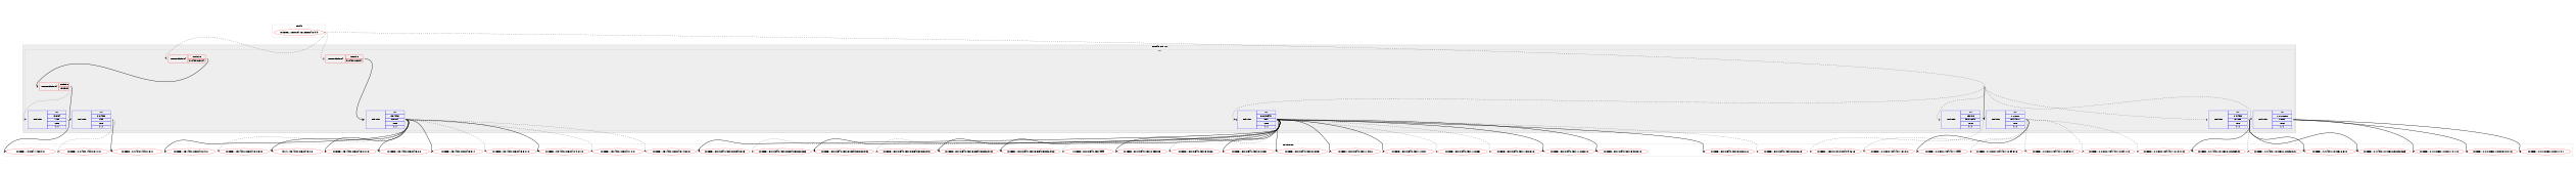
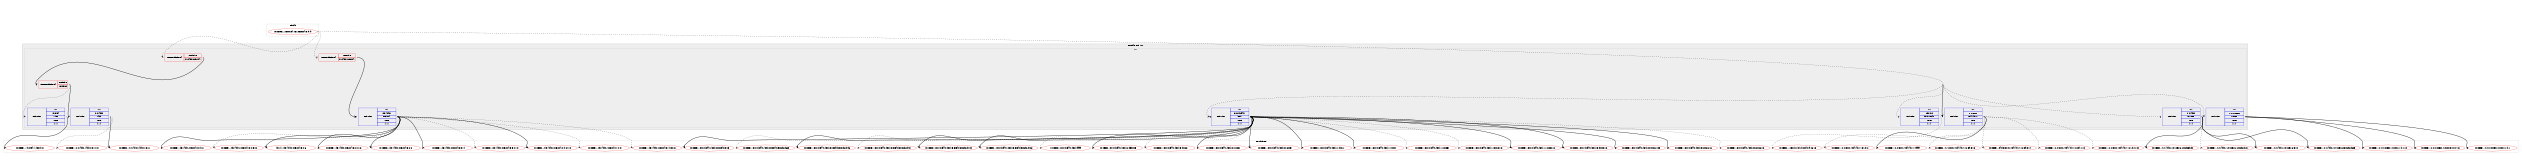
  digraph {
    compound=true
    concentrate=true
    fontname="DejaVu Sans Mono"
    fontsize=10
    newrank=true
    rankdir=TB
    ranksep=1.5
    node [color=red fontname="DejaVu Sans Mono" fontsize=10]
    edge [arrowhead=tee fontname="DejaVu Sans Mono" headport=w style=bold tailport=e weight=100]
    n1 [label="portage://net-analyzer/testssl-3.0.9" width=4]
    n2 [color=blue label=<<TABLE BORDER="0" CELLBORDER="1" CELLSPACING="0" CELLPADDING="4" WIDTH="220"><TR><TD ROWSPAN="6" CELLPADDING="30">pack_dep</TD></TR><TR><TD WIDTH="110">run</TD></TR><TR><TD>dev-libs</TD></TR><TR><TD>openssl</TD></TR><TR><TD>none</TD></TR><TR><TD>[,,]</TD></TR></TABLE>> shape=none]
    n3 [label=<<TABLE BORDER="0" CELLBORDER="1" CELLSPACING="0" CELLPADDING="4"><TR><TD ROWSPAN="3" CELLPADDING="10">use_conditional</TD></TR><TR><TD>negative</TD></TR><TR><TD>bundled-openssl</TD></TR></TABLE>> shape=none]
    n4 [color=blue label=<<TABLE BORDER="0" CELLBORDER="1" CELLSPACING="0" CELLPADDING="4" WIDTH="220"><TR><TD ROWSPAN="6" CELLPADDING="30">pack_dep</TD></TR><TR><TD WIDTH="110">run</TD></TR><TR><TD>sys-libs</TD></TR><TR><TD>zlib</TD></TR><TR><TD>none</TD></TR><TR><TD>[,,]</TD></TR></TABLE>> shape=none]
    n5 [color=blue label=<<TABLE BORDER="0" CELLBORDER="1" CELLSPACING="0" CELLPADDING="4" WIDTH="220"><TR><TD ROWSPAN="6" CELLPADDING="30">pack_dep</TD></TR><TR><TD WIDTH="110">run</TD></TR><TR><TD>virtual</TD></TR><TR><TD>krb5</TD></TR><TR><TD>none</TD></TR><TR><TD>[,,]</TD></TR></TABLE>> shape=none]
    n6 [label=<<TABLE BORDER="0" CELLBORDER="1" CELLSPACING="0" CELLPADDING="4"><TR><TD ROWSPAN="3" CELLPADDING="10">use_conditional</TD></TR><TR><TD>positive</TD></TR><TR><TD>kerberos</TD></TR></TABLE>> shape=none]
    n7 [label=<<TABLE BORDER="0" CELLBORDER="1" CELLSPACING="0" CELLPADDING="4"><TR><TD ROWSPAN="3" CELLPADDING="10">use_conditional</TD></TR><TR><TD>positive</TD></TR><TR><TD>bundled-openssl</TD></TR></TABLE>> shape=none]
    n8 [color=blue label=<<TABLE BORDER="0" CELLBORDER="1" CELLSPACING="0" CELLPADDING="4" WIDTH="220"><TR><TD ROWSPAN="6" CELLPADDING="30">pack_dep</TD></TR><TR><TD WIDTH="110">run</TD></TR><TR><TD>app-shells</TD></TR><TR><TD>bash</TD></TR><TR><TD>none</TD></TR><TR><TD>[,,]</TD></TR></TABLE>> shape=none]
    n9 [color=blue label=<<TABLE BORDER="0" CELLBORDER="1" CELLSPACING="0" CELLPADDING="4" WIDTH="220"><TR><TD ROWSPAN="6" CELLPADDING="30">pack_dep</TD></TR><TR><TD WIDTH="110">run</TD></TR><TR><TD>net-dns</TD></TR><TR><TD>bind-tools</TD></TR><TR><TD>none</TD></TR><TR><TD>[,,]</TD></TR></TABLE>> shape=none]
    n10 [color=blue label=<<TABLE BORDER="0" CELLBORDER="1" CELLSPACING="0" CELLPADDING="4" WIDTH="220"><TR><TD ROWSPAN="6" CELLPADDING="30">pack_dep</TD></TR><TR><TD WIDTH="110">run</TD></TR><TR><TD>sys-apps</TD></TR><TR><TD>util-linux</TD></TR><TR><TD>none</TD></TR><TR><TD>[,,]</TD></TR></TABLE>> shape=none]
    n11 [color=blue label=<<TABLE BORDER="0" CELLBORDER="1" CELLSPACING="0" CELLPADDING="4" WIDTH="220"><TR><TD ROWSPAN="6" CELLPADDING="30">pack_dep</TD></TR><TR><TD WIDTH="110">run</TD></TR><TR><TD>sys-libs</TD></TR><TR><TD>ncurses</TD></TR><TR><TD>none</TD></TR><TR><TD>[,,]</TD></TR></TABLE>> shape=none]
    n12 [color=blue label=<<TABLE BORDER="0" CELLBORDER="1" CELLSPACING="0" CELLPADDING="4" WIDTH="220"><TR><TD ROWSPAN="6" CELLPADDING="30">pack_dep</TD></TR><TR><TD WIDTH="110">run</TD></TR><TR><TD>sys-process</TD></TR><TR><TD>procps</TD></TR><TR><TD>none</TD></TR><TR><TD>[,,]</TD></TR></TABLE>> shape=none]
    n13 [label="portage://dev-libs/openssl-3.3.1-r1" width=4]
    n14 [label="portage://dev-libs/openssl-3.3.0" width=4]
    n15 [label="portage://dev-libs/openssl-3.2.2" width=4]
    n16 [label="portage://dev-libs/openssl-3.2.1-r2" width=4]
    n17 [label="bind://dev-libs/openssl-3.1.6" width=4]
    n18 [label="portage://dev-libs/openssl-3.1.5-r2" width=4]
    n19 [label="portage://dev-libs/openssl-3.0.14" width=4]
    n20 [label="portage://dev-libs/openssl-3.0.13-r2" width=4]
    n21 [label="portage://dev-libs/openssl-1.1.1w" width=4]
    n22 [label="portage://dev-libs/openssl-1.0.2u-r1" width=4]
    n23 [label="portage://sys-libs/zlib-1.3.1-r1" width=4]
    n24 [label="portage://sys-libs/zlib-1.3-r4" width=4]
    n25 [label="portage://virtual/krb5-0-r1" width=4]
    n26 [label="portage://app-shells/bash-9999" width=4]
    n27 [label="portage://app-shells/bash-5.8_alpha_p20240726" width=4]
    n28 [label="portage://app-shells/bash-5.3_alpha_p20240718" width=4]
    n29 [label="portage://app-shells/bash-5.3_alpha_p20240711" width=4]
    n30 [label="portage://app-shells/bash-5.3_alpha_p20240706" width=4]
    n31 [label="portage://app-shells/bash-5.3_alpha_p20240628" width=4]
    n32 [label="portage://app-shells/bash-5.3_alpha-r5" width=4]
    n33 [label="portage://app-shells/bash-5.2_p26-r8" width=4]
    n34 [label="portage://app-shells/bash-5.2_p26-r6" width=4]
+   n35 [label="portage://app-shells/bash-5.1_p16-r13" width=4]
    n36 [label="portage://app-shells/bash-5.0_p18-r2" width=4]
    n37 [label="portage://app-shells/bash-4.4_p23-r2" width=4]
    n38 [label="portage://app-shells/bash-4.3_p48-r2" width=4]
    n39 [label="portage://app-shells/bash-4.2_p53" width=4]
    n40 [label="portage://app-shells/bash-4.1_p17" width=4]
    n41 [label="portage://app-shells/bash-4.0_p44" width=4]
    n42 [label="portage://app-shells/bash-3.2_p57" width=4]
    n43 [label="portage://app-shells/bash-8.1_p23" width=4]
    n44 [label="portage://app-shells/bash-3.0_p22" width=4]
    n45 [label="portage://app-shells/bash-2.05b_p13" width=4]
    n46 [label="portage://net-dns/bind-tools-9.16.48" width=4]
    n47 [label="portage://sys-apps/util-linux-9999" width=4]
    n48 [label="portage://sys-apps/util-linux-5.40.2" width=4]
    n49 [label="portage://sys-apps/util-linux-2.40.1-r3" width=4]
    n50 [label="portage://sys-apps/util-linux-2.39.4-r1" width=4]
-   n51 [label="portage://sys-apps/util-linux-2.39.3-r7" width=4]
+   n51 [label="portage://alpha-apps/util-linux-2.39.3-r7" width=4]
    n52 [label="portage://sys-apps/util-linux-2.39.3-r2" width=4]
    n53 [label="portage://sys-libs/ncurses-6.5_p20240615" width=4]
    n54 [label="portage://sys-libs/ncurses-6.5-r1" width=4]
    n55 [label="portage://sys-libs/ncurses-6.4_p20240414" width=4]
    n56 [label="portage://sys-libs/ncurses-6.4_p20230401" width=4]
    n57 [label="portage://sys-process/procps-4.0.4-r1" width=4]
    n58 [label="portage://sys-process/procps-4.0.4" width=4]
    n59 [label="portage://sys-process/procps-3.3.17-r2" width=4]
    subgraph cluster_1 {
      color=gray
      label=<<i>ebuild</i>>
      n1
    }
    subgraph cluster_2 {
      color=gray
      label=<<i>dependencies</i>>
      subgraph cluster_3 {
        color=gray
        fillcolor="#eeeeee"
        label=<<i>compile</i>>
        style=filled
      }
      subgraph cluster_4 {
        color=gray
        fillcolor="#eeeeee"
        label=<<i>compile and run</i>>
        style=filled
      }
      subgraph cluster_5 {
        color=gray
        fillcolor="#eeeeee"
        label=<<i>run</i>>
        style=filled
        subgraph sub_6 {
          color=gray
          fillcolor="#eeeeee"
          label=<<i>run</i>>
          style=filled
          n3
          subgraph sub_7 {
            color=gray
            fillcolor="#eeeeee"
            label=<<i>run</i>>
            style=filled
            n2
          }
        }
        subgraph sub_8 {
          color=gray
          fillcolor="#eeeeee"
          label=<<i>run</i>>
          style=filled
          n7
          subgraph sub_9 {
            color=gray
            fillcolor="#eeeeee"
            label=<<i>run</i>>
            style=filled
            n6
            subgraph sub_10 {
              color=gray
              fillcolor="#eeeeee"
              label=<<i>run</i>>
              style=filled
              n4
            }
            subgraph sub_11 {
              color=gray
              fillcolor="#eeeeee"
              label=<<i>run</i>>
              style=filled
              n5
            }
          }
        }
        subgraph sub_12 {
          color=gray
          fillcolor="#eeeeee"
          label=<<i>run</i>>
          style=filled
          n8
        }
        subgraph sub_13 {
          color=gray
          fillcolor="#eeeeee"
          label=<<i>run</i>>
          style=filled
          n9
        }
        subgraph sub_14 {
          color=gray
          fillcolor="#eeeeee"
          label=<<i>run</i>>
          style=filled
          n10
        }
        subgraph sub_15 {
          color=gray
          fillcolor="#eeeeee"
          label=<<i>run</i>>
          style=filled
          n11
        }
        subgraph sub_16 {
          color=gray
          fillcolor="#eeeeee"
          label=<<i>run</i>>
          style=filled
          n12
        }
      }
    }
    subgraph cluster_17 {
      color=gray
      label=<<i>candidates</i>>
      rank=same
      subgraph sub_18 {
        color=black
        label=<<i>candidates</i>>
        nodesep=1
        rank=same
        n13
        n14
        n15
        n16
        n17
        n18
        n19
        n20
        n21
        n22
      }
      subgraph sub_19 {
        color=black
        label=<<i>candidates</i>>
        nodesep=1
        rank=same
        n23
        n24
      }
      subgraph sub_20 {
        color=black
        label=<<i>candidates</i>>
        nodesep=1
        rank=same
        n25
      }
      subgraph sub_21 {
        color=black
        label=<<i>candidates</i>>
        nodesep=1
        rank=same
        n26
        n27
        n28
        n29
        n30
        n31
        n32
        n33
        n34
+       n35
        n36
        n37
        n38
        n39
        n40
        n41
        n42
        n43
        n44
        n45
      }
      subgraph sub_22 {
        color=black
        label=<<i>candidates</i>>
        nodesep=1
        rank=same
        n46
      }
      subgraph sub_23 {
        color=black
        label=<<i>candidates</i>>
        nodesep=1
        rank=same
        n47
        n48
        n49
        n50
        n51
        n52
      }
      subgraph sub_24 {
        color=black
        label=<<i>candidates</i>>
        nodesep=1
        rank=same
        n53
        n54
        n55
        n56
      }
      subgraph sub_25 {
        color=black
        label=<<i>candidates</i>>
        nodesep=1
        rank=same
        n57
        n58
        n59
      }
    }
    n1 -> n3 [style=dashed weight=20]
    n1 -> n7 [arrowhead=vee style=dashed weight=20]
    n1 -> n8 [arrowhead=vee style=dashed weight=20]
    n1 -> n9 [style=dashed weight=20]
    n1 -> n10 [arrowhead=vee weight=20]
    n1 -> n11 [style=dashed weight=20]
    n1 -> n12 [arrowhead=vee style=dashed weight=20]
    n2 -> n13 [arrowhead=vee style=dashed]
    n2 -> n14
    n2 -> n15 [arrowhead=vee]
    n2 -> n16
    n2 -> n17 [arrowhead=vee]
    n2 -> n18 [arrowhead=vee style=dashed]
    n2 -> n19
    n2 -> n20 [arrowhead=vee style=dashed]
    n2 -> n21 [arrowhead=vee style=dashed]
    n2 -> n22 [arrowhead=vee]
    n3 -> n2 [arrowhead=vee weight=20]
    n4 -> n23 [style=dashed]
    n4 -> n24 [arrowhead=vee]
    n5 -> n25
    n6 -> n4 [weight=20]
    n6 -> n5 [arrowhead=vee style=dashed weight=20]
    n7 -> n6 [weight=20]
    n8 -> n26 [style=dashed]
    n8 -> n27 [arrowhead=vee]
    n8 -> n28 [arrowhead=vee]
    n8 -> n29 [style=dashed]
    n8 -> n30 [arrowhead=vee]
    n8 -> n31 [style=dashed]
    n8 -> n32 [arrowhead=vee]
    n8 -> n33 [style=dashed]
    n8 -> n34
+   n8 -> n35
    n8 -> n36 [arrowhead=vee]
    n8 -> n37 [arrowhead=vee]
    n8 -> n38 [style=dashed]
    n8 -> n39 [style=dashed]
    n8 -> n40
    n8 -> n41
    n8 -> n42 [arrowhead=vee]
    n8 -> n43
    n8 -> n44 [arrowhead=vee style=dashed]
    n8 -> n45
    n9 -> n46 [style=dashed]
    n10 -> n47
    n10 -> n48 [arrowhead=vee style=dashed]
    n10 -> n49 [style=dashed]
    n10 -> n50 [style=dashed]
    n10 -> n51 [arrowhead=vee style=dashed]
    n10 -> n52 [style=dashed]
    n11 -> n53 [arrowhead=vee]
    n11 -> n54 [arrowhead=vee]
    n11 -> n55 [style=dashed]
    n11 -> n56 [arrowhead=vee]
    n12 -> n57
    n12 -> n58
    n12 -> n59
  }
